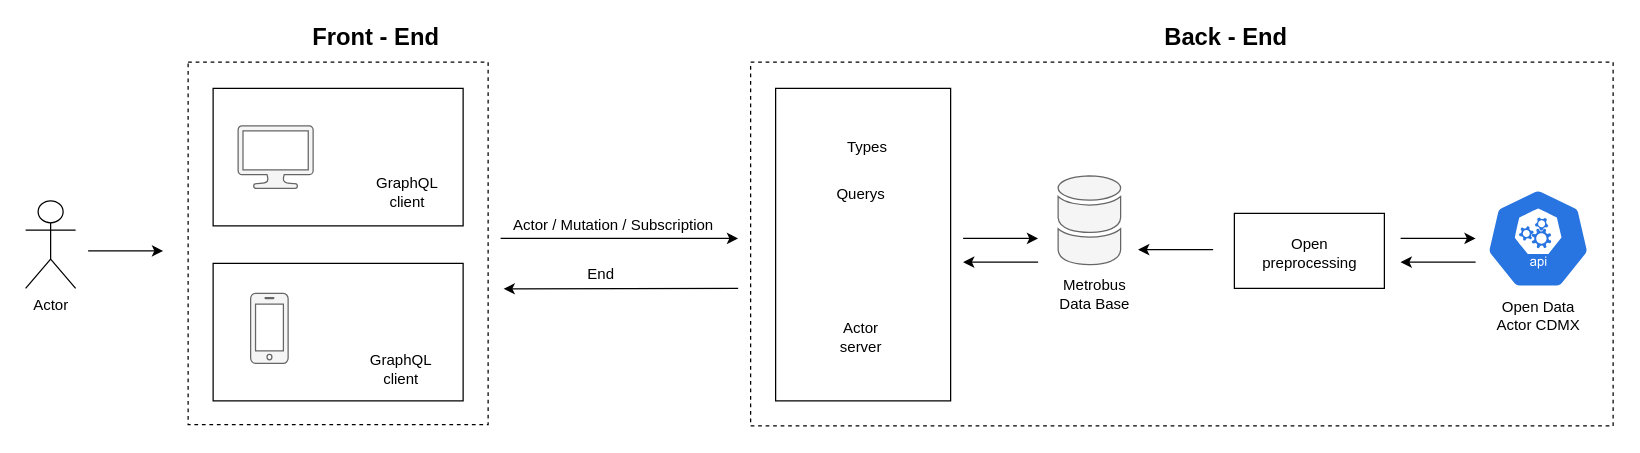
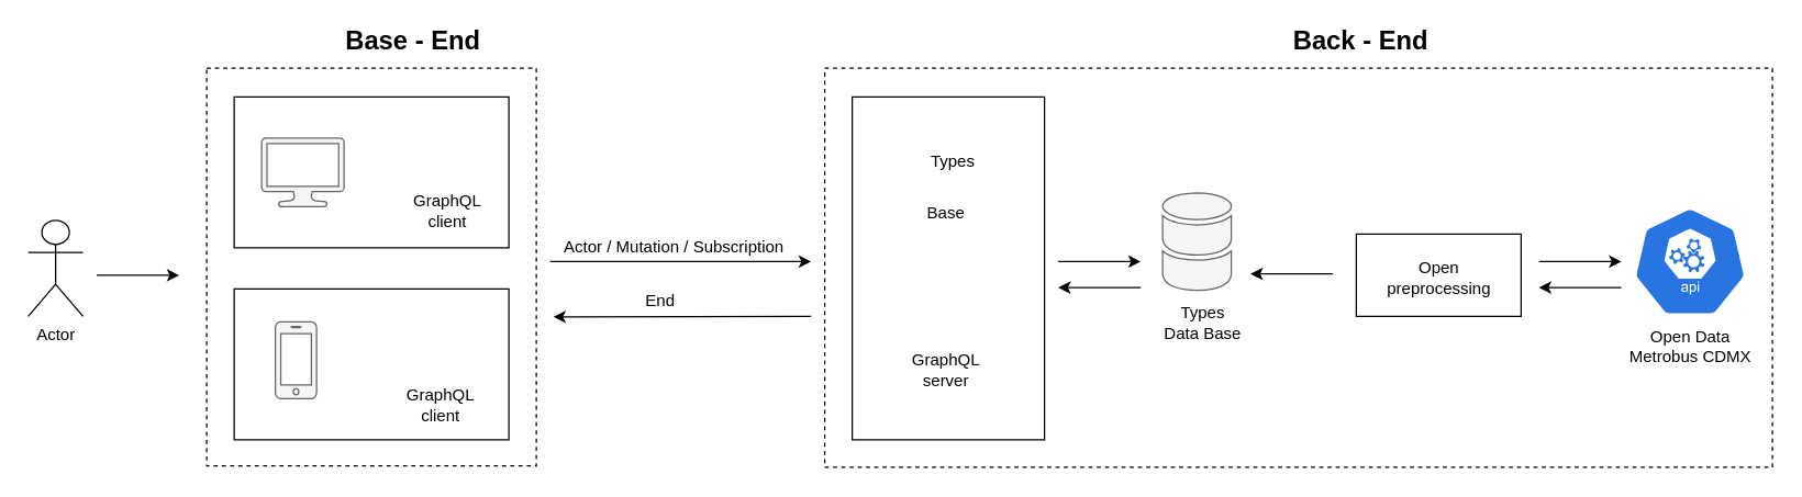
  <mxCell id="0" />
  <mxCell id="1" parent="0" />
  <mxCell id="2" value="" style="rounded=0;whiteSpace=wrap;html=1;fontSize=19;strokeWidth=1;fillColor=none;dashed=1;" parent="1" vertex="1"><mxGeometry x="150" y="49" width="240" height="290" as="geometry" /></mxCell>
  <mxCell id="3" value="" style="endArrow=classic;html=1;" parent="1" edge="1"><mxGeometry width="50" height="50" relative="1" as="geometry"><mxPoint x="70" y="200" as="sourcePoint" /><mxPoint x="130" y="200" as="targetPoint" /></mxGeometry></mxCell>
  <mxCell id="4" value="Actor" style="shape=umlActor;verticalLabelPosition=bottom;verticalAlign=top;html=1;outlineConnect=0;" parent="1" vertex="1"><mxGeometry x="20" y="160" width="40" height="70" as="geometry" /></mxCell>
  <mxCell id="5" value="" style="rounded=0;whiteSpace=wrap;html=1;fillColor=none;" parent="1" vertex="1"><mxGeometry x="170" y="70" width="200" height="110" as="geometry" /></mxCell>
  <mxCell id="6" value="" style="sketch=0;pointerEvents=1;shadow=0;dashed=0;html=1;strokeColor=#666666;fillColor=#f5f5f5;labelPosition=center;verticalLabelPosition=bottom;verticalAlign=top;outlineConnect=0;align=center;shape=mxgraph.office.devices.lcd_monitor;fontColor=#333333;" parent="1" vertex="1"><mxGeometry x="190" y="100" width="60" height="50" as="geometry" /></mxCell>
  <mxCell id="7" value="" style="rounded=0;whiteSpace=wrap;html=1;fillColor=none;" parent="1" vertex="1"><mxGeometry x="170" y="210" width="200" height="110" as="geometry" /></mxCell>
  <mxCell id="8" value="" style="sketch=0;pointerEvents=1;shadow=0;dashed=0;html=1;strokeColor=#666666;fillColor=#f5f5f5;labelPosition=center;verticalLabelPosition=bottom;verticalAlign=top;outlineConnect=0;align=center;shape=mxgraph.office.devices.cell_phone_iphone_standalone;fontColor=#333333;" parent="1" vertex="1"><mxGeometry x="200" y="234" width="30" height="56" as="geometry" /></mxCell>
- <mxCell id="9" value="&lt;font style=&quot;font-size: 19px&quot;&gt;&lt;b&gt;Front - End&lt;/b&gt;&lt;/font&gt;" style="text;html=1;resizable=0;autosize=1;align=center;verticalAlign=middle;points=[];fillColor=none;strokeColor=none;rounded=0;dashed=1;strokeWidth=8;" parent="1" vertex="1"><mxGeometry x="240" y="20" width="120" height="20" as="geometry" /></mxCell>
+ <mxCell id="9" value="&lt;font style=&quot;font-size: 19px&quot;&gt;&lt;b&gt;Base - End&lt;/b&gt;&lt;/font&gt;" style="text;html=1;resizable=0;autosize=1;align=center;verticalAlign=middle;points=[];fillColor=none;strokeColor=none;rounded=0;dashed=1;strokeWidth=8;" parent="1" vertex="1"><mxGeometry x="240" y="20" width="120" height="20" as="geometry" /></mxCell>
  <mxCell id="10" value="" style="shape=image;verticalLabelPosition=bottom;labelBackgroundColor=#ffffff;verticalAlign=top;aspect=fixed;imageAspect=0;image=https://upload.wikimedia.org/wikipedia/commons/thumb/1/17/GraphQL_Logo.svg/800px-GraphQL_Logo.svg.png;" parent="1" vertex="1"><mxGeometry x="290" y="224" width="56" height="56" as="geometry" /></mxCell>
  <mxCell id="11" value="GraphQL&lt;br style=&quot;font-size: 12px;&quot;&gt;client" style="text;html=1;resizable=0;autosize=1;align=center;verticalAlign=middle;points=[];fillColor=none;strokeColor=none;rounded=0;fontSize=12;" parent="1" vertex="1"><mxGeometry x="285" y="280" width="70" height="30" as="geometry" /></mxCell>
  <mxCell id="12" value="" style="shape=image;verticalLabelPosition=bottom;labelBackgroundColor=#ffffff;verticalAlign=top;aspect=fixed;imageAspect=0;image=https://upload.wikimedia.org/wikipedia/commons/thumb/1/17/GraphQL_Logo.svg/800px-GraphQL_Logo.svg.png;" parent="1" vertex="1"><mxGeometry x="295" y="82" width="56" height="56" as="geometry" /></mxCell>
  <mxCell id="13" value="GraphQL&lt;br style=&quot;font-size: 12px;&quot;&gt;client" style="text;html=1;resizable=0;autosize=1;align=center;verticalAlign=middle;points=[];fillColor=none;strokeColor=none;rounded=0;fontSize=12;" parent="1" vertex="1"><mxGeometry x="290" y="138" width="70" height="30" as="geometry" /></mxCell>
  <mxCell id="14" value="" style="endArrow=classic;html=1;fontSize=12;" parent="1" edge="1"><mxGeometry width="50" height="50" relative="1" as="geometry"><mxPoint x="400" y="190" as="sourcePoint" /><mxPoint x="590" y="190" as="targetPoint" /></mxGeometry></mxCell>
  <mxCell id="15" value="" style="endArrow=classic;html=1;fontSize=12;textDirection=rtl;entryX=1.01;entryY=0.453;entryDx=0;entryDy=0;entryPerimeter=0;" parent="1" edge="1"><mxGeometry width="50" height="50" relative="1" as="geometry"><mxPoint x="590" y="230" as="sourcePoint" /><mxPoint x="402.4" y="230.37" as="targetPoint" /></mxGeometry></mxCell>
  <mxCell id="16" value="" style="rounded=0;whiteSpace=wrap;html=1;fontSize=12;strokeWidth=1;fillColor=none;dashed=1;" parent="1" vertex="1"><mxGeometry x="600" y="49" width="690" height="291" as="geometry" /></mxCell>
  <mxCell id="17" value="Actor / Mutation / Subscription" style="text;html=1;resizable=0;autosize=1;align=center;verticalAlign=middle;points=[];fillColor=none;strokeColor=none;rounded=0;dashed=1;fontSize=12;" parent="1" vertex="1"><mxGeometry x="400" y="170" width="180" height="20" as="geometry" /></mxCell>
  <mxCell id="18" value="End" style="text;html=1;resizable=0;autosize=1;align=center;verticalAlign=middle;points=[];fillColor=none;strokeColor=none;rounded=0;dashed=1;fontSize=12;" parent="1" vertex="1"><mxGeometry x="450" y="209" width="60" height="20" as="geometry" /></mxCell>
  <mxCell id="19" value="" style="rounded=0;whiteSpace=wrap;html=1;fontSize=12;strokeWidth=1;fillColor=none;" parent="1" vertex="1"><mxGeometry x="620" y="70" width="140" height="250" as="geometry" /></mxCell>
  <mxCell id="20" value="" style="shape=image;verticalLabelPosition=bottom;labelBackgroundColor=#ffffff;verticalAlign=top;aspect=fixed;imageAspect=0;image=https://upload.wikimedia.org/wikipedia/commons/thumb/1/17/GraphQL_Logo.svg/800px-GraphQL_Logo.svg.png;" parent="1" vertex="1"><mxGeometry x="660" y="199" width="56" height="56" as="geometry" /></mxCell>
- <mxCell id="21" value="Actor&lt;br style=&quot;font-size: 12px&quot;&gt;server" style="text;html=1;resizable=0;autosize=1;align=center;verticalAlign=middle;points=[];fillColor=none;strokeColor=none;rounded=0;fontSize=12;" parent="1" vertex="1"><mxGeometry x="653" y="254" width="70" height="30" as="geometry" /></mxCell>
+ <mxCell id="21" value="GraphQL&lt;br style=&quot;font-size: 12px&quot;&gt;server" style="text;html=1;resizable=0;autosize=1;align=center;verticalAlign=middle;points=[];fillColor=none;strokeColor=none;rounded=0;fontSize=12;" parent="1" vertex="1"><mxGeometry x="653" y="254" width="70" height="30" as="geometry" /></mxCell>
  <mxCell id="22" value="" style="endArrow=classic;html=1;" parent="1" edge="1"><mxGeometry width="50" height="50" relative="1" as="geometry"><mxPoint x="770" y="190" as="sourcePoint" /><mxPoint x="830" y="190" as="targetPoint" /></mxGeometry></mxCell>
  <mxCell id="23" value="" style="endArrow=classic;html=1;" parent="1" edge="1"><mxGeometry width="50" height="50" relative="1" as="geometry"><mxPoint x="830" y="209" as="sourcePoint" /><mxPoint x="770" y="209" as="targetPoint" /></mxGeometry></mxCell>
  <mxCell id="24" value="" style="group" parent="1" vertex="1" connectable="0"><mxGeometry x="840" y="140" width="70" height="110" as="geometry" /></mxCell>
  <mxCell id="25" value="" style="sketch=0;shadow=0;dashed=0;html=1;strokeColor=#666666;fillColor=#f5f5f5;labelPosition=center;verticalLabelPosition=bottom;verticalAlign=top;outlineConnect=0;align=center;shape=mxgraph.office.databases.database_mini_2;fontSize=12;fontColor=#333333;" parent="24" vertex="1"><mxGeometry x="6" width="50" height="72" as="geometry" /></mxCell>
- <mxCell id="26" value="Metrobus&lt;br&gt;Data Base" style="text;html=1;resizable=0;autosize=1;align=center;verticalAlign=middle;points=[];fillColor=none;strokeColor=none;rounded=0;fontSize=12;" parent="24" vertex="1"><mxGeometry y="80" width="70" height="30" as="geometry" /></mxCell>
+ <mxCell id="26" value="Types&lt;br&gt;Data Base" style="text;html=1;resizable=0;autosize=1;align=center;verticalAlign=middle;points=[];fillColor=none;strokeColor=none;rounded=0;fontSize=12;" parent="24" vertex="1"><mxGeometry y="80" width="70" height="30" as="geometry" /></mxCell>
  <mxCell id="27" value="" style="endArrow=classic;html=1;" parent="1" edge="1"><mxGeometry width="50" height="50" relative="1" as="geometry"><mxPoint x="970" y="199" as="sourcePoint" /><mxPoint x="910" y="199" as="targetPoint" /></mxGeometry></mxCell>
  <mxCell id="28" value="" style="rounded=0;whiteSpace=wrap;html=1;fontSize=12;strokeWidth=1;fillColor=none;" parent="1" vertex="1"><mxGeometry x="987" y="170" width="120" height="60" as="geometry" /></mxCell>
  <mxCell id="29" value="Open&lt;br&gt;preprocessing" style="text;html=1;resizable=0;autosize=1;align=center;verticalAlign=middle;points=[];fillColor=none;strokeColor=none;rounded=0;fontSize=12;" parent="1" vertex="1"><mxGeometry x="1002" y="187" width="90" height="30" as="geometry" /></mxCell>
  <mxCell id="30" value="" style="sketch=0;html=1;dashed=0;whitespace=wrap;fillColor=#2875E2;strokeColor=#ffffff;points=[[0.005,0.63,0],[0.1,0.2,0],[0.9,0.2,0],[0.5,0,0],[0.995,0.63,0],[0.72,0.99,0],[0.5,1,0],[0.28,0.99,0]];shape=mxgraph.kubernetes.icon;prIcon=api;fontSize=12;" parent="1" vertex="1"><mxGeometry x="1180" y="150" width="100" height="80" as="geometry" /></mxCell>
- <mxCell id="31" value="Open Data&lt;br&gt;Actor CDMX" style="text;html=1;resizable=0;autosize=1;align=center;verticalAlign=middle;points=[];fillColor=none;strokeColor=none;rounded=0;fontSize=12;" parent="1" vertex="1"><mxGeometry x="1180" y="237" width="100" height="30" as="geometry" /></mxCell>
+ <mxCell id="31" value="Open Data&lt;br&gt;Metrobus CDMX" style="text;html=1;resizable=0;autosize=1;align=center;verticalAlign=middle;points=[];fillColor=none;strokeColor=none;rounded=0;fontSize=12;" parent="1" vertex="1"><mxGeometry x="1180" y="237" width="100" height="30" as="geometry" /></mxCell>
  <mxCell id="32" value="Types" style="text;html=1;resizable=0;autosize=1;align=center;verticalAlign=middle;points=[];fillColor=none;strokeColor=none;rounded=0;fontSize=12;" parent="1" vertex="1"><mxGeometry x="668" y="107" width="50" height="20" as="geometry" /></mxCell>
- <mxCell id="33" value="Querys" style="text;html=1;resizable=0;autosize=1;align=center;verticalAlign=middle;points=[];fillColor=none;strokeColor=none;rounded=0;fontSize=12;" parent="1" vertex="1"><mxGeometry x="663" y="145" width="50" height="20" as="geometry" /></mxCell>
- <mxCell id="34" value="&lt;font style=&quot;font-size: 19px&quot;&gt;&lt;b&gt;Back - End&lt;/b&gt;&lt;/font&gt;" style="text;html=1;resizable=0;autosize=1;align=center;verticalAlign=middle;points=[];fillColor=none;strokeColor=none;rounded=0;dashed=1;strokeWidth=8;" parent="1" vertex="1"><mxGeometry x="925" y="20" width="110" height="20" as="geometry" /></mxCell>
+ <mxCell id="33" value="Base" style="text;html=1;resizable=0;autosize=1;align=center;verticalAlign=middle;points=[];fillColor=none;strokeColor=none;rounded=0;fontSize=12;" parent="1" vertex="1"><mxGeometry x="663" y="145" width="50" height="20" as="geometry" /></mxCell>
+ <mxCell id="34" value="&lt;font style=&quot;font-size: 19px&quot;&gt;&lt;b&gt;Back - End&lt;/b&gt;&lt;/font&gt;" style="text;html=1;resizable=0;autosize=1;align=center;verticalAlign=middle;points=[];fillColor=none;strokeColor=none;rounded=0;dashed=1;strokeWidth=8;" parent="1" vertex="1"><mxGeometry x="935" y="20" width="110" height="20" as="geometry" /></mxCell>
  <mxCell id="35" value="" style="endArrow=classic;html=1;" parent="1" edge="1"><mxGeometry width="50" height="50" relative="1" as="geometry"><mxPoint x="1120" y="190" as="sourcePoint" /><mxPoint x="1180" y="190" as="targetPoint" /></mxGeometry></mxCell>
  <mxCell id="36" value="" style="endArrow=classic;html=1;" parent="1" edge="1"><mxGeometry width="50" height="50" relative="1" as="geometry"><mxPoint x="1180" y="209" as="sourcePoint" /><mxPoint x="1120" y="209" as="targetPoint" /></mxGeometry></mxCell>
